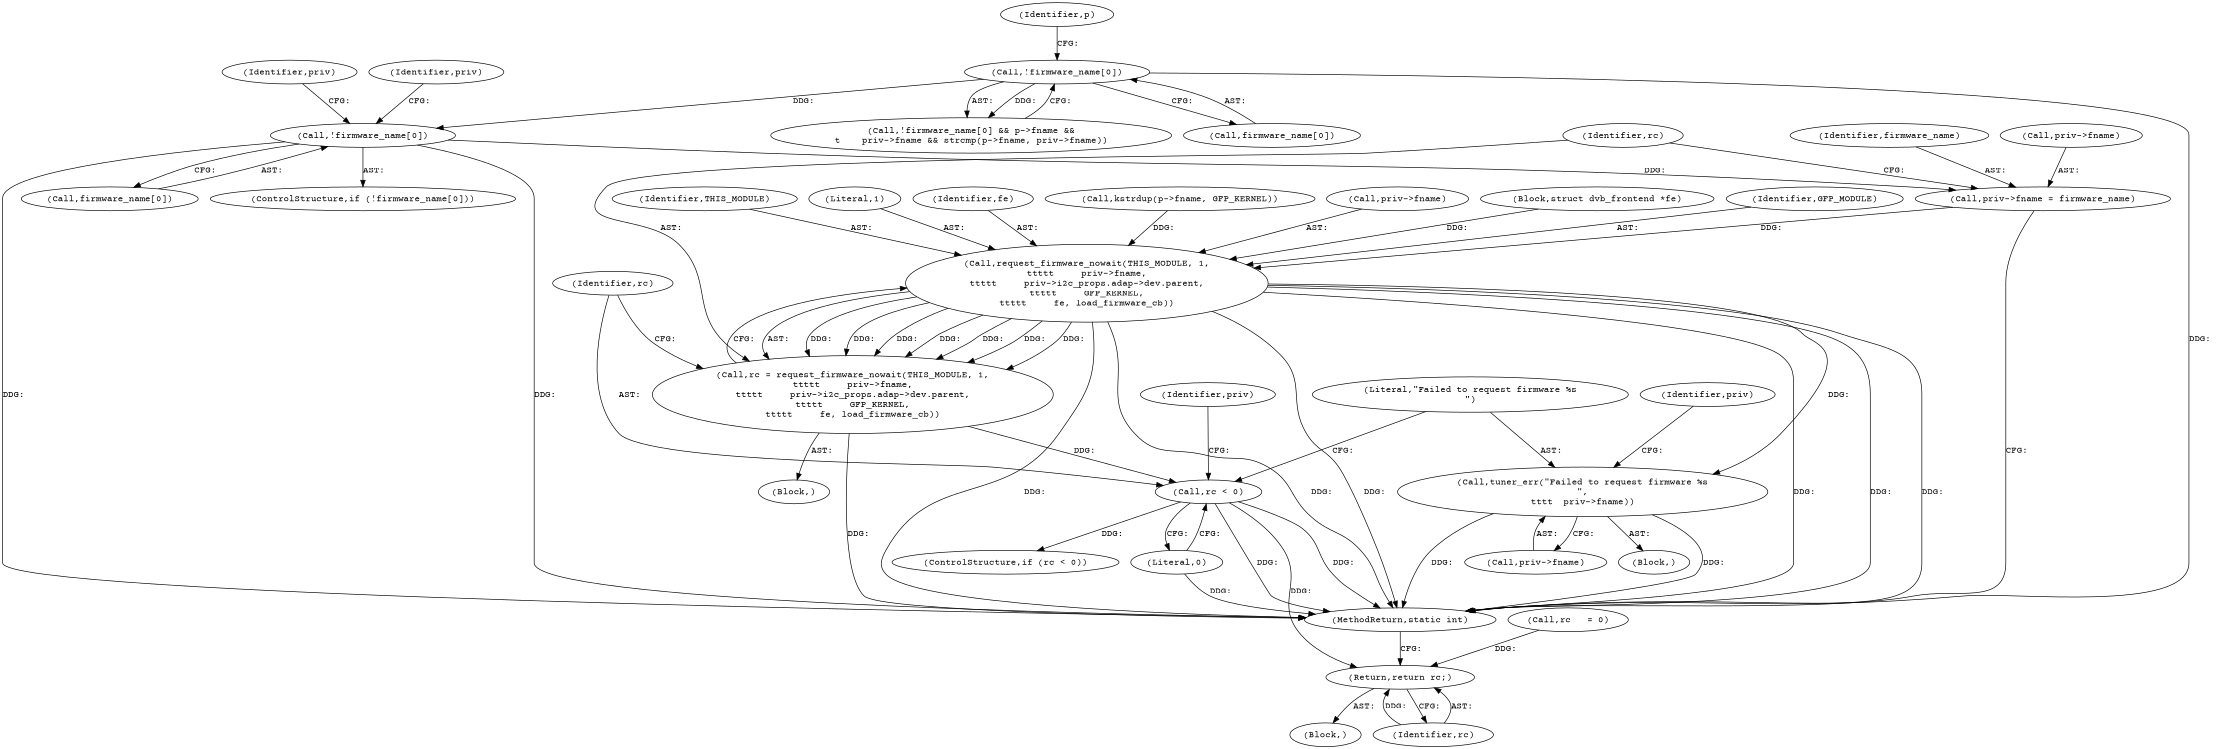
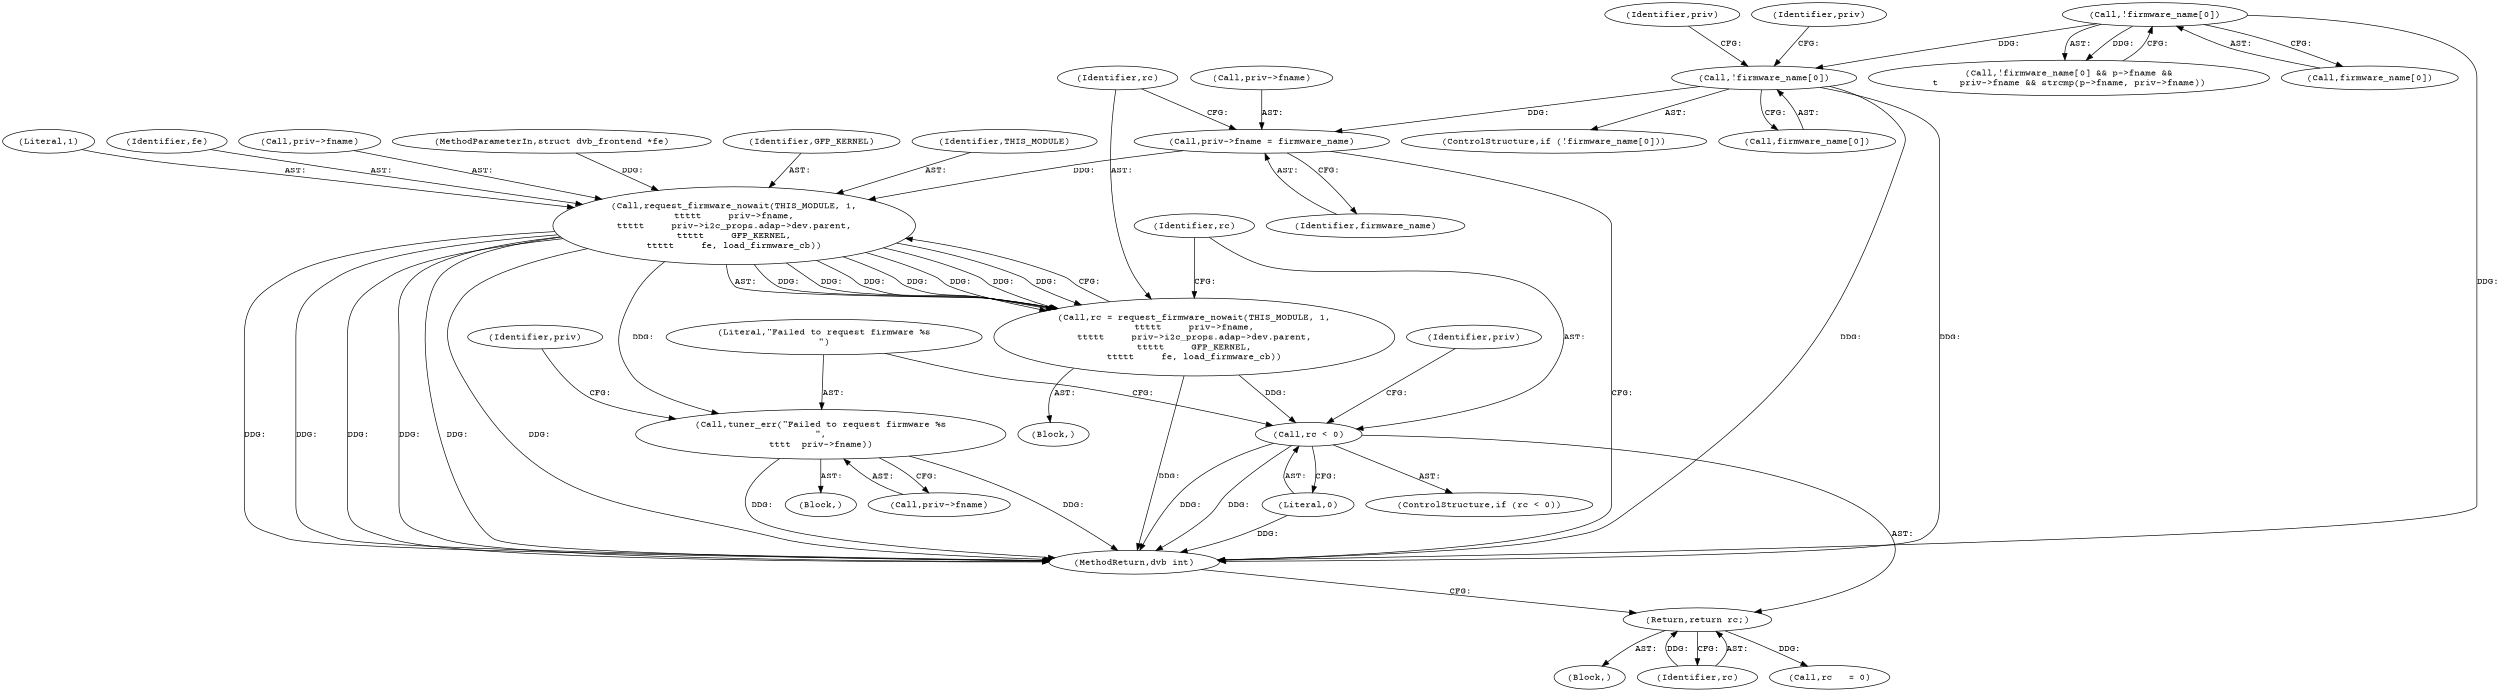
  digraph {
    fontname="Courier Prime"
    node [fontname="Courier Prime"]
    edge [fontname="Courier Prime"]
    n1 [label="(Call,priv->fname = firmware_name)"]
    n2 [label="(Call,request_firmware_nowait(THIS_MODULE, 1,\n\t\t\t\t\t     priv->fname,\n\t\t\t\t\t     priv->i2c_props.adap->dev.parent,\n\t\t\t\t\t     GFP_KERNEL,\n\t\t\t\t\t     fe, load_firmware_cb))"]
-   n3 [label="(MethodReturn,static int)"]
+   n3 [label="(MethodReturn,dvb int)"]
    n4 [label="(Identifier,firmware_name)"]
    n5 [label="(Call,rc = request_firmware_nowait(THIS_MODULE, 1,\n\t\t\t\t\t     priv->fname,\n\t\t\t\t\t     priv->i2c_props.adap->dev.parent,\n\t\t\t\t\t     GFP_KERNEL,\n\t\t\t\t\t     fe, load_firmware_cb))"]
    n6 [label="(Call,tuner_err(\"Failed to request firmware %s\n\",\n\t\t\t\t  priv->fname))"]
    n7 [label="(Return,return rc;)"]
    n8 [label="(Call,!firmware_name[0])"]
    n9 [label="(ControlStructure,if (!firmware_name[0]))"]
    n10 [label="(Call,firmware_name[0])"]
    n11 [label="(Call,!firmware_name[0])"]
    n12 [label="(Call,!firmware_name[0] && p->fname &&\n\t    priv->fname && strcmp(p->fname, priv->fname))"]
    n13 [label="(Call,firmware_name[0])"]
    n14 [label="(Call,rc < 0)"]
    n15 [label="(Block,)"]
    n16 [label="(Block,)"]
    n17 [label="(Call,priv->fname)"]
    n18 [label="(ControlStructure,if (rc < 0))"]
    n19 [label="(Literal,0)"]
    n20 [label="(Block,)"]
    n21 [label="(Identifier,rc)"]
    n22 [label="(Call,priv->fname)"]
    n23 [label="(Identifier,priv)"]
    n24 [label="(Identifier,rc)"]
-   n25 [label="(Identifier,p)"]
    n26 [label="(Literal,1)"]
    n27 [label="(Identifier,priv)"]
    n28 [label="(Identifier,fe)"]
-   n29 [label="(Call,kstrdup(p->fname, GFP_KERNEL))"]
    n30 [label="(Literal,\"Failed to request firmware %s\n\")"]
    n31 [label="(Identifier,priv)"]
    n32 [label="(Identifier,priv)"]
    n33 [label="(Call,priv->fname)"]
    n34 [label="(Call,rc   = 0)"]
    n35 [label="(Identifier,rc)"]
-   n36 [label="(Block,struct dvb_frontend *fe)"]
-   n37 [label="(Identifier,GFP_MODULE)"]
+   n36 [label="(MethodParameterIn,struct dvb_frontend *fe)"]
+   n37 [label="(Identifier,GFP_KERNEL)"]
    n38 [label="(Identifier,THIS_MODULE)"]
    n1 -> n2 [label="DDG: "]
    n1 -> n3 [label="CFG: "]
+   n1 -> n4 [label="CFG: "]
    n2 -> n3 [label="DDG: "]
    n2 -> n3 [label="DDG: "]
    n2 -> n3 [label="DDG: "]
    n2 -> n3 [label="DDG: "]
    n2 -> n3 [label="DDG: "]
    n2 -> n3 [label="DDG: "]
    n2 -> n5 [label="AST: "]
    n2 -> n5 [label="DDG: "]
    n2 -> n5 [label="DDG: "]
    n2 -> n5 [label="DDG: "]
    n2 -> n5 [label="DDG: "]
    n2 -> n5 [label="DDG: "]
    n2 -> n5 [label="DDG: "]
    n2 -> n5 [label="DDG: "]
    n2 -> n6 [label="DDG: "]
    n3 -> n7 [label="CFG: "]
    n4 -> n1 [label="AST: "]
    n5 -> n2 [label="CFG: "]
    n5 -> n3 [label="DDG: "]
    n5 -> n14 [label="DDG: "]
    n5 -> n15 [label="AST: "]
    n6 -> n3 [label="DDG: "]
    n6 -> n3 [label="DDG: "]
    n6 -> n16 [label="AST: "]
    n6 -> n17 [label="CFG: "]
    n7 -> n20 [label="AST: "]
    n7 -> n21 [label="CFG: "]
    n8 -> n1 [label="DDG: "]
    n8 -> n3 [label="DDG: "]
    n8 -> n3 [label="DDG: "]
    n8 -> n9 [label="AST: "]
    n8 -> n10 [label="CFG: "]
    n10 -> n8 [label="AST: "]
    n11 -> n3 [label="DDG: "]
    n11 -> n8 [label="DDG: "]
    n11 -> n12 [label="AST: "]
    n11 -> n12 [label="DDG: "]
    n11 -> n13 [label="CFG: "]
    n12 -> n11 [label="CFG: "]
    n13 -> n11 [label="AST: "]
    n14 -> n3 [label="DDG: "]
    n14 -> n3 [label="DDG: "]
-   n14 -> n7 [label="DDG: "]
-   n14 -> n18 [label="DDG: "]
+   n14 -> n7 [label="AST: "]
+   n14 -> n18 [label="AST: "]
    n14 -> n19 [label="CFG: "]
    n17 -> n6 [label="AST: "]
    n19 -> n3 [label="DDG: "]
-   n19 -> n14 [label="CFG: "]
+   n19 -> n14 [label="AST: "]
    n21 -> n7 [label="AST: "]
    n21 -> n7 [label="DDG: "]
    n22 -> n1 [label="AST: "]
    n23 -> n6 [label="CFG: "]
    n24 -> n5 [label="CFG: "]
    n24 -> n14 [label="AST: "]
-   n25 -> n11 [label="CFG: "]
    n26 -> n2 [label="AST: "]
    n27 -> n8 [label="CFG: "]
    n28 -> n2 [label="AST: "]
-   n29 -> n2 [label="DDG: "]
    n30 -> n6 [label="AST: "]
    n30 -> n14 [label="CFG: "]
    n31 -> n8 [label="CFG: "]
    n32 -> n14 [label="CFG: "]
    n33 -> n2 [label="AST: "]
-   n34 -> n7 [label="DDG: "]
+   n7 -> n34 [label="DDG: "]
    n35 -> n1 [label="CFG: "]
    n35 -> n5 [label="AST: "]
    n36 -> n2 [label="DDG: "]
    n37 -> n2 [label="AST: "]
    n38 -> n2 [label="AST: "]
  }
